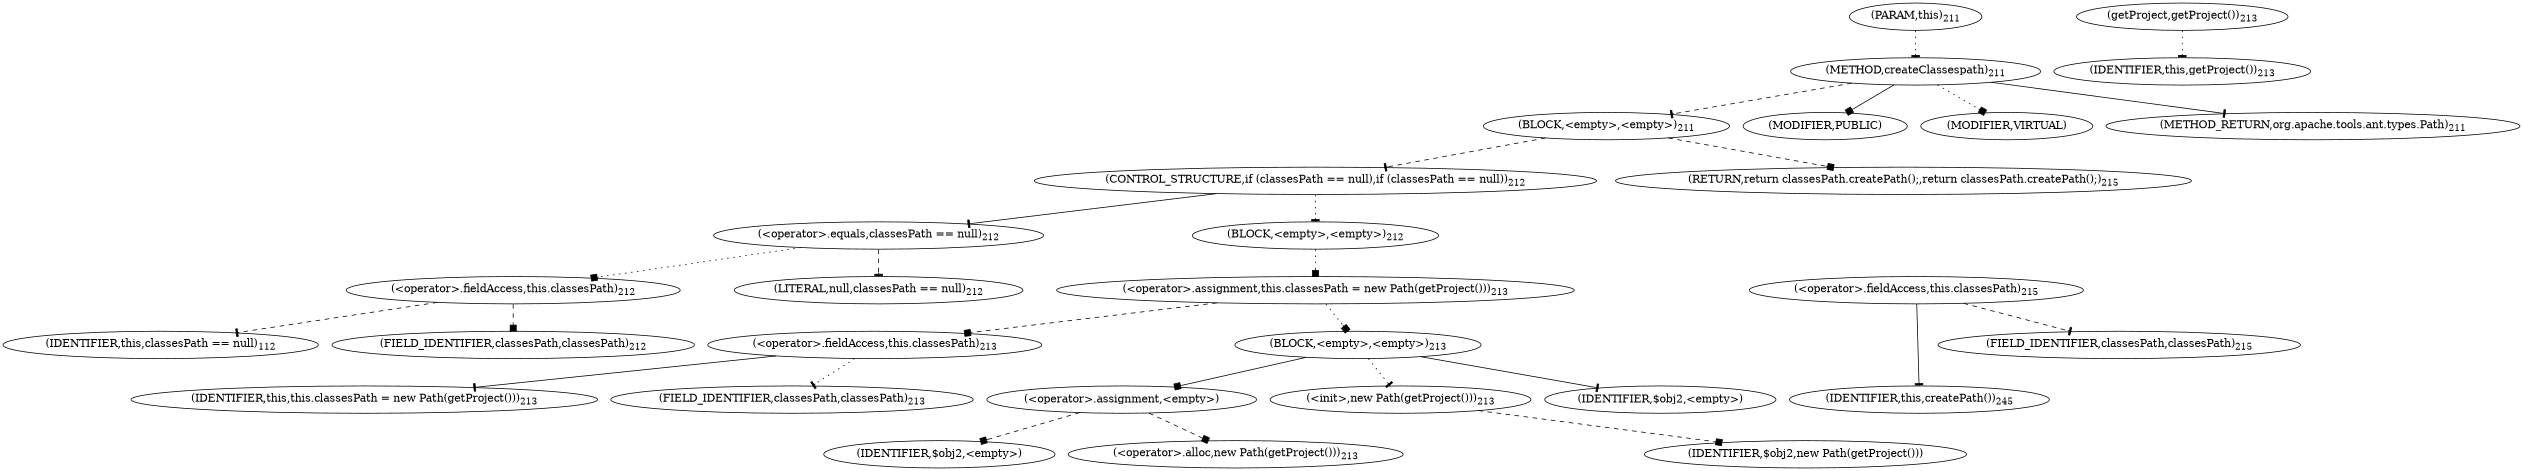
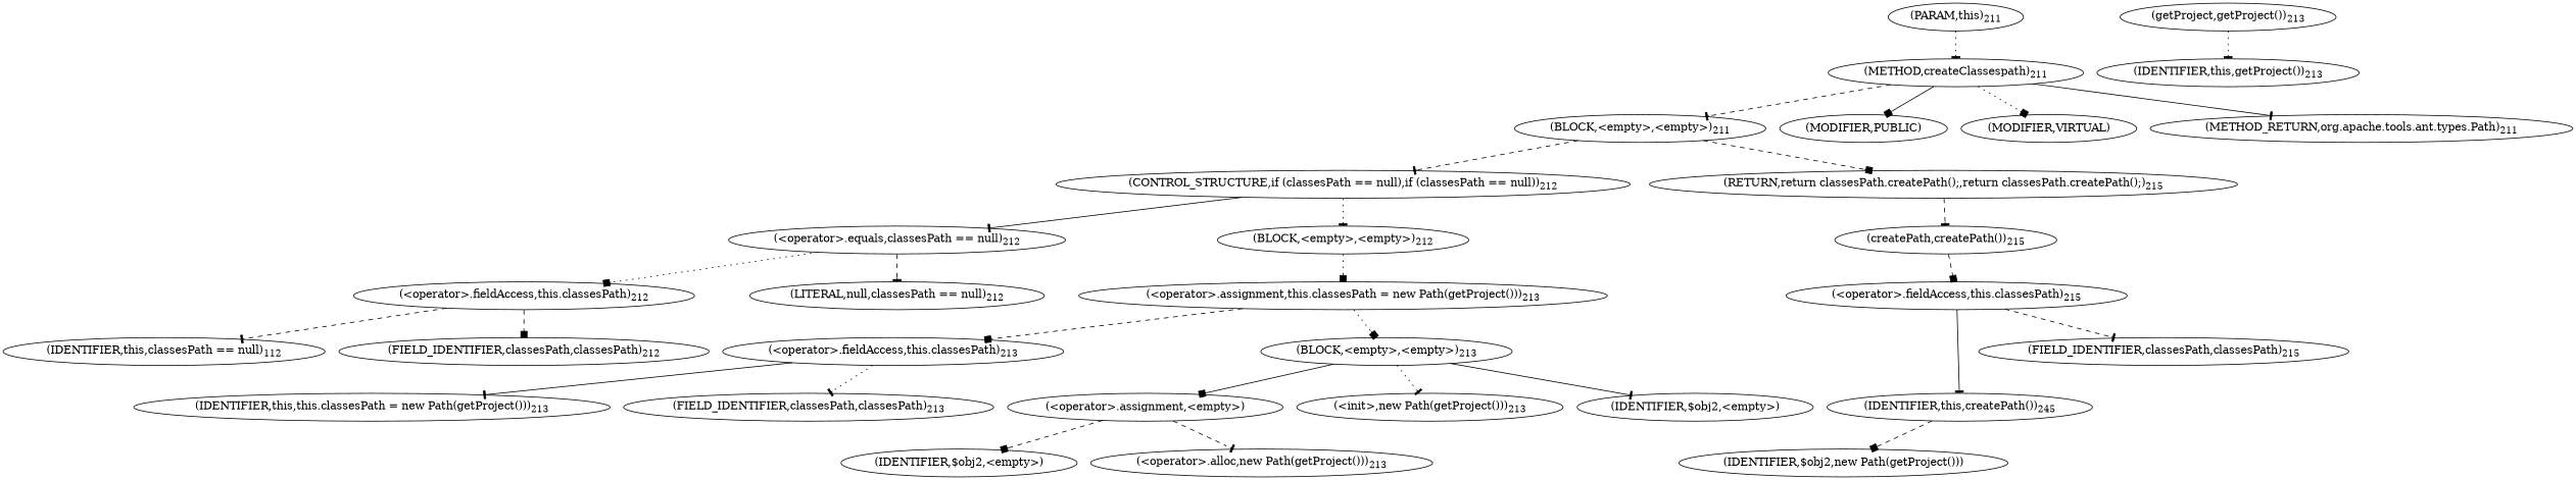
  digraph {
    edge [arrowhead=tee style=dashed]
    n1 [label=<(METHOD,createClassespath)<SUB>211</SUB>>]
    n2 [label=<(BLOCK,&lt;empty&gt;,&lt;empty&gt;)<SUB>211</SUB>>]
    n3 [label=<(MODIFIER,PUBLIC)>]
    n4 [label=<(MODIFIER,VIRTUAL)>]
    n5 [label=<(METHOD_RETURN,org.apache.tools.ant.types.Path)<SUB>211</SUB>>]
    n6 [label=<(PARAM,this)<SUB>211</SUB>>]
    n7 [label=<(CONTROL_STRUCTURE,if (classesPath == null),if (classesPath == null))<SUB>212</SUB>>]
    n8 [label=<(RETURN,return classesPath.createPath();,return classesPath.createPath();)<SUB>215</SUB>>]
    n9 [label=<(&lt;operator&gt;.equals,classesPath == null)<SUB>212</SUB>>]
    n10 [label=<(BLOCK,&lt;empty&gt;,&lt;empty&gt;)<SUB>212</SUB>>]
+   n11 [label=<(createPath,createPath())<SUB>215</SUB>>]
    n12 [label=<(&lt;operator&gt;.fieldAccess,this.classesPath)<SUB>212</SUB>>]
    n13 [label=<(LITERAL,null,classesPath == null)<SUB>212</SUB>>]
    n14 [label=<(&lt;operator&gt;.assignment,this.classesPath = new Path(getProject()))<SUB>213</SUB>>]
    n15 [label=<(IDENTIFIER,this,classesPath == null)<SUB>112</SUB>>]
    n16 [label=<(FIELD_IDENTIFIER,classesPath,classesPath)<SUB>212</SUB>>]
    n17 [label=<(&lt;operator&gt;.fieldAccess,this.classesPath)<SUB>213</SUB>>]
    n18 [label=<(BLOCK,&lt;empty&gt;,&lt;empty&gt;)<SUB>213</SUB>>]
    n19 [label=<(IDENTIFIER,this,this.classesPath = new Path(getProject()))<SUB>213</SUB>>]
    n20 [label=<(FIELD_IDENTIFIER,classesPath,classesPath)<SUB>213</SUB>>]
    n21 [label=<(&lt;operator&gt;.assignment,&lt;empty&gt;)>]
    n22 [label=<(&lt;init&gt;,new Path(getProject()))<SUB>213</SUB>>]
    n23 [label=<(IDENTIFIER,$obj2,&lt;empty&gt;)>]
    n24 [label=<(IDENTIFIER,$obj2,&lt;empty&gt;)>]
    n25 [label=<(&lt;operator&gt;.alloc,new Path(getProject()))<SUB>213</SUB>>]
    n26 [label=<(IDENTIFIER,$obj2,new Path(getProject()))>]
    n27 [label=<(getProject,getProject())<SUB>213</SUB>>]
    n28 [label=<(IDENTIFIER,this,getProject())<SUB>213</SUB>>]
    n29 [label=<(&lt;operator&gt;.fieldAccess,this.classesPath)<SUB>215</SUB>>]
    n30 [label=<(IDENTIFIER,this,createPath())<SUB>245</SUB>>]
    n31 [label=<(FIELD_IDENTIFIER,classesPath,classesPath)<SUB>215</SUB>>]
    n1 -> n2
    n1 -> n3 [arrowhead=box style=solid]
    n1 -> n4 [arrowhead=box style=dotted]
    n1 -> n5 [style=solid]
    n2 -> n7
    n2 -> n8 [arrowhead=box]
    n6 -> n1 [style=dotted]
    n7 -> n9 [style=solid]
    n7 -> n10 [style=dotted]
+   n8 -> n11
    n9 -> n12 [arrowhead=box style=dotted]
    n9 -> n13
    n10 -> n14 [arrowhead=box style=dotted]
+   n11 -> n29 [arrowhead=box]
    n12 -> n15
    n12 -> n16 [arrowhead=box]
    n14 -> n17 [arrowhead=box]
    n14 -> n18 [arrowhead=box style=dotted]
    n17 -> n19 [style=solid]
    n17 -> n20 [style=dotted]
    n18 -> n21 [arrowhead=box style=solid]
    n18 -> n22 [style=dotted]
    n18 -> n23 [style=solid]
    n21 -> n24 [arrowhead=box]
-   n21 -> n25 [arrowhead=box]
-   n22 -> n26 [arrowhead=box]
+   n21 -> n25
+   n30 -> n26 [arrowhead=box]
    n27 -> n28 [style=dotted]
    n29 -> n30 [style=solid]
    n29 -> n31
  }
